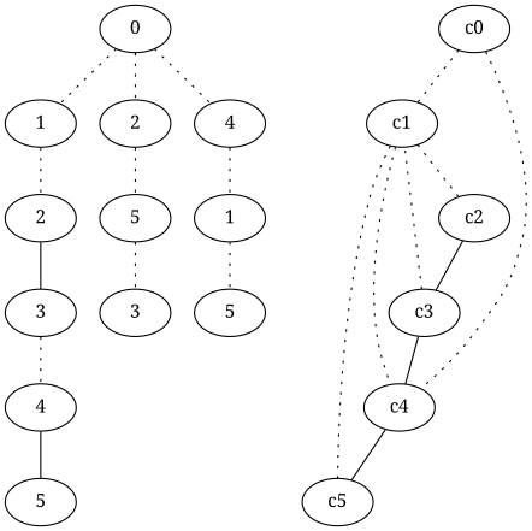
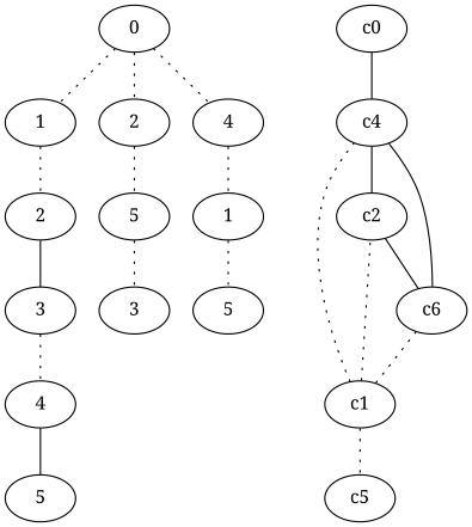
  graph {
    fontname="Noto Serif"
    node [fontname="Noto Serif"]
    edge [fontname="Noto Serif" style=dotted]
    n1 [label=0]
    n2 [label=1]
    n3 [label=2]
    n4 [label=4]
    n5 [label=2]
    n6 [label=5]
    n7 [label=1]
    n8 [label=3]
    n9 [label=4]
    n10 [label=5]
    n11 [label=3]
    n12 [label=5]
    c0
    c1
    c4
    c2
    c5
-   c3
+   c3 [label=c6]
    n1 -- n2
    n1 -- n3
    n1 -- n4
    n2 -- n5
    n3 -- n6
    n4 -- n7
    n5 -- n8 [style=""]
    n6 -- n11
    n7 -- n12
    n8 -- n9
    n9 -- n10 [style=""]
-   c0 -- c1
-   c0 -- c4
+   c0 -- c4 [style=solid]
    c1 -- c4
    c1 -- c2
    c1 -- c5
-   c4 -- c5 [style=""]
+   c4 -- c2 [style=""]
    c2 -- c3 [style=""]
    c3 -- c1
    c3 -- c4 [style=solid]
  }
